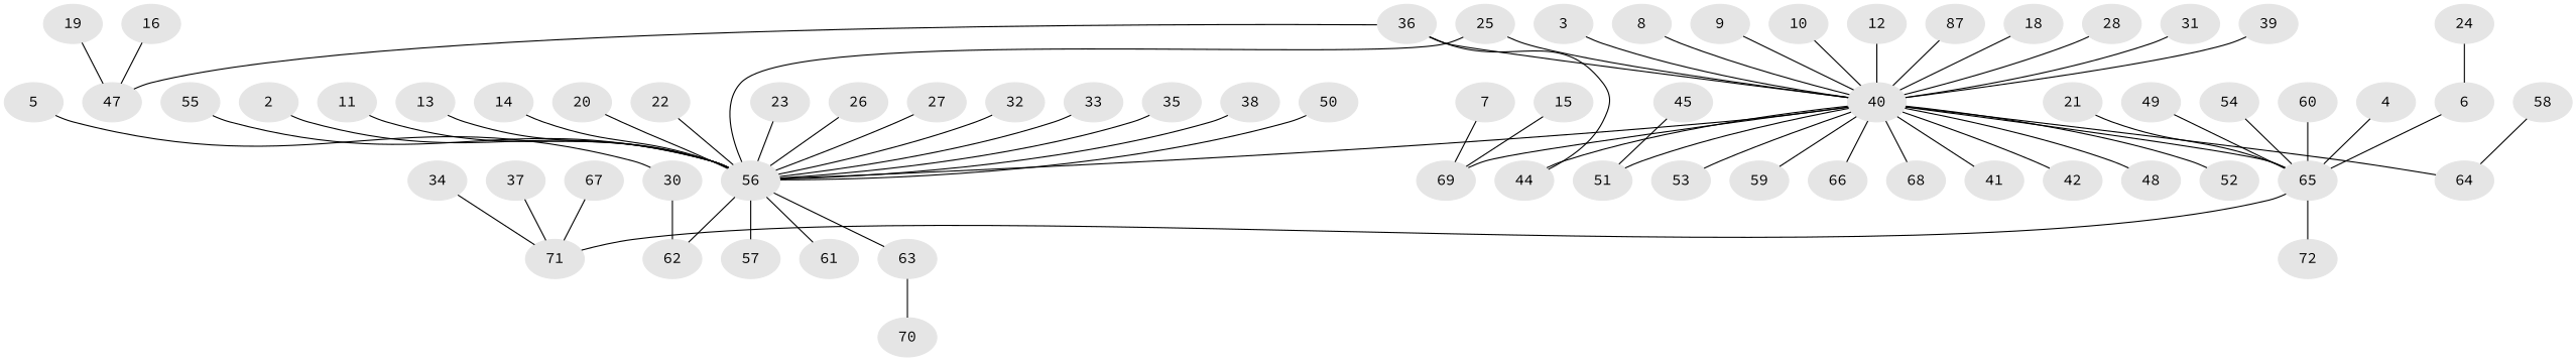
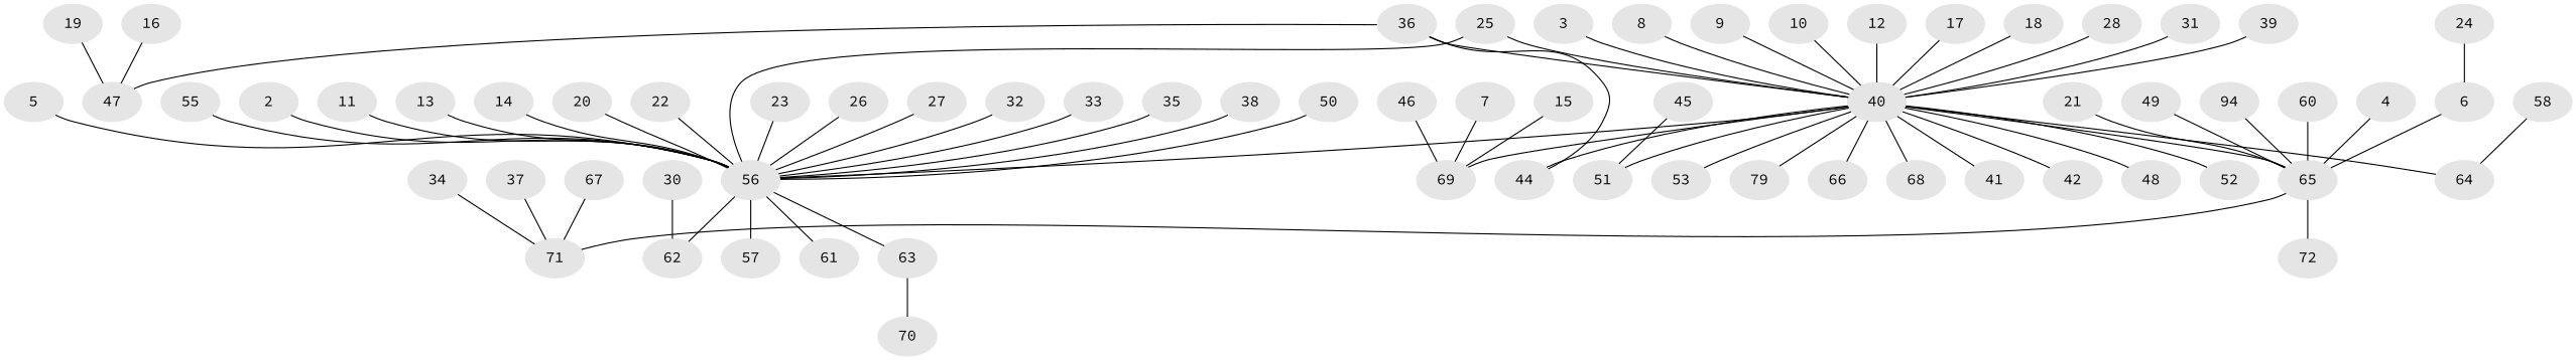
  graph {
    fontname="Source Code Pro"
    node [color=gray90 fontname="Source Code Pro" style=filled]
    edge [fontname="Source Code Pro" weight=1.0]
    65
    71
    72
    2
    56
    62
    57
    61
    63
    3
    40
    69
    44
    41
    42
    48
    51
    52
    53
-   59
+   59 [label=79]
    64
    66
    68
    4
    5
    6
    7
    8
    9
    10
    11
    12
    13
    14
    15
    16
    47
-   17 [label=87]
+   17
    18
    19
    20
    21
    22
    23
    24
    25
    26
    27
    28
    30
    31
    32
    33
    34
    35
    36
    37
    38
    39
    45
+   46
    49
    50
-   54
+   54 [label=94]
    55
    70
    58
    60
    67
    65 -- 71
    65 -- 72
    2 -- 56
    56 -- 62 [weight=2.0]
    56 -- 57
    56 -- 61
    56 -- 63
    63 -- 70
    3 -- 40
    40 -- 65
    40 -- 56
    40 -- 69
    40 -- 44
    40 -- 41
    40 -- 42
    40 -- 48
    40 -- 51
    40 -- 52 [weight=2.0]
    40 -- 53
    40 -- 59
    40 -- 64
    40 -- 66
    40 -- 68
    4 -- 65
-   5 -- 30
+   5 -- 56
    6 -- 65
    7 -- 69
    8 -- 40
    9 -- 40
    10 -- 40
    11 -- 56
    12 -- 40
    13 -- 56
    14 -- 56
    15 -- 69
    16 -- 47
    17 -- 40
    18 -- 40
    19 -- 47
    20 -- 56
    21 -- 65
    22 -- 56
    23 -- 56
    24 -- 6
    25 -- 56
    25 -- 40
    26 -- 56
    27 -- 56
    28 -- 40
    30 -- 62
    31 -- 40
    32 -- 56
    33 -- 56
    34 -- 71
    35 -- 56
    36 -- 40
    36 -- 44
    36 -- 47
    37 -- 71
    38 -- 56
    39 -- 40
    45 -- 51
+   46 -- 69
    49 -- 65
    50 -- 56
    54 -- 65
    55 -- 56
    58 -- 64
    60 -- 65
    67 -- 71
  }
